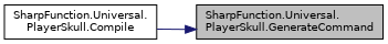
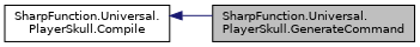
  digraph {
    rankdir=RL
    node [color=black fontname=Helvetica fontsize=10 shape=record style=filled]
    n1 [fillcolor=grey75 fontcolor=black height=0.2 label="SharpFunction.Universal.\lPlayerSkull.GenerateCommand" width=0.4]
    n2 [fillcolor=white height=0.2 label="SharpFunction.Universal.\lPlayerSkull.Compile" width=0.4]
-   n1 -> n2 [color=midnightblue dir=back fontname=Helvetica fontsize=10 labelfontname=Helvetica labelfontsize=10 style=solid]
+   n2 -> n1 [color=midnightblue dir=back fontname=Helvetica fontsize=10 labelfontname=Helvetica labelfontsize=10 style=solid]
  }
